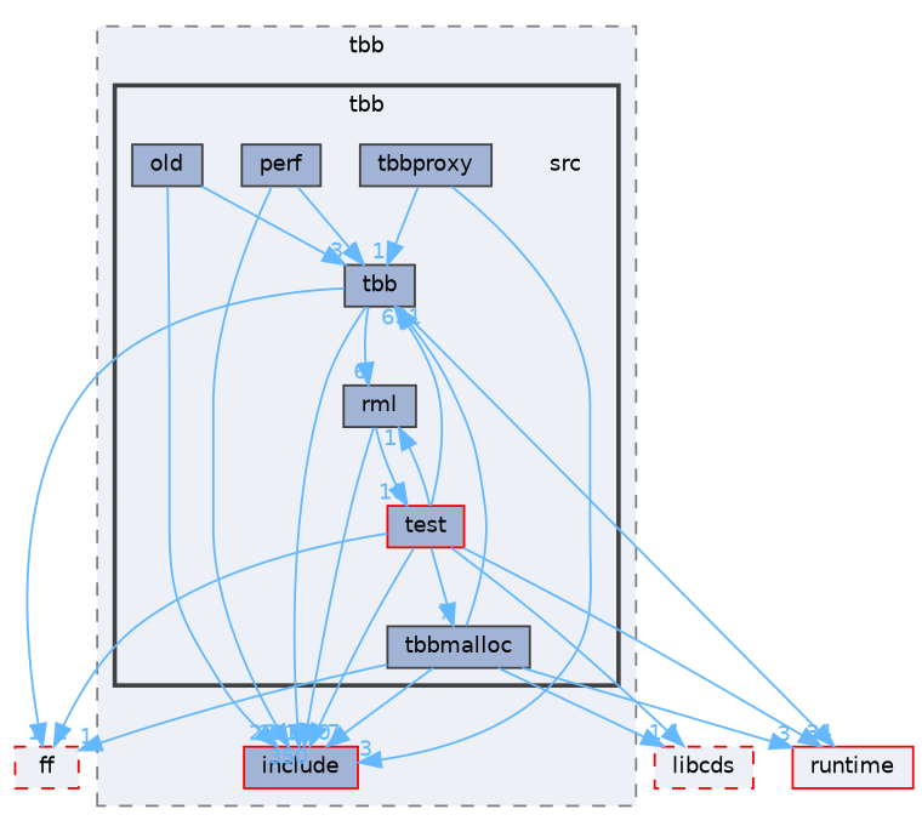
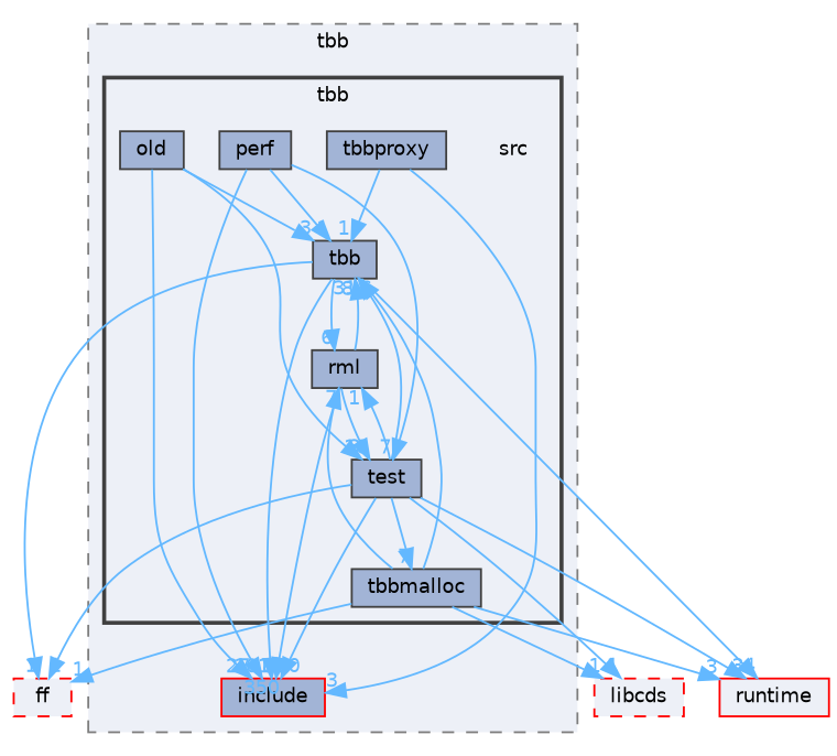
  digraph {
    compound=true
    node [fontname=Helvetica fontsize=10 shape=box color=grey25 fillcolor="#a2b4d6" style=filled]
    edge [color=steelblue1 fontcolor=steelblue1 fontname=Helvetica fontsize=10 headlabel=1 labeldistance=1.5 labelfontname=Helvetica labelfontsize=10]
    n1 [height=0.2 label=src shape=plaintext width=0.4 color="" fillcolor="" style=""]
    n2 [height=0.2 label=old width=0.4]
    n3 [height=0.2 label=perf width=0.4]
    n4 [height=0.2 label=rml width=0.4]
    n5 [height=0.2 label=tbb width=0.4]
    n6 [height=0.2 label=tbbmalloc width=0.4]
    n7 [height=0.2 label=tbbproxy width=0.4]
-   n8 [color=red height=0.2 label=test width=0.4]
+   n8 [height=0.2 label=test width=0.4]
    n9 [color=red height=0.2 label=include width=0.4]
    n10 [color=red fillcolor="#edf0f7" height=0.2 label=ff style="filled,dashed" width=0.4]
    n11 [color=red fillcolor="#edf0f7" height=0.2 label=runtime width=0.4]
    n12 [color=red fillcolor="#edf0f7" height=0.2 label=libcds style="filled,dashed" width=0.4]
    subgraph cluster_1 {
      bgcolor="#edf0f7"
      fontname=Helvetica
      fontsize=10
      label=tbb
      pencolor=grey50
      style="filled,dashed"
      n9
      subgraph cluster_2 {
        bgcolor="#edf0f7"
        fontname=Helvetica
        fontsize=10
        pencolor=grey25
        style="filled,bold"
        n1
        n2
        n3
        n4
        n5
        n6
        n7
        n8
      }
    }
    n2 -> n5 [headlabel=3]
+   n2 -> n8 [headlabel=8]
    n2 -> n9 [headlabel=27]
    n3 -> n5
+   n3 -> n8 [headlabel=7]
    n3 -> n9 [headlabel=82]
+   n4 -> n5 [headlabel=8]
    n4 -> n8 [headlabel=10]
    n4 -> n9 [headlabel=30]
    n5 -> n4 [headlabel=6]
    n5 -> n9 [headlabel=101]
    n5 -> n10
    n5 -> n11 [headlabel=4]
    n6 -> n5 [headlabel=6]
-   n6 -> n9 [headlabel=7]
+   n6 -> n4 [headlabel=7]
    n6 -> n10
    n6 -> n11 [headlabel=3]
    n6 -> n12
    n7 -> n5
    n7 -> n9 [headlabel=3]
    n8 -> n4
    n8 -> n5 [headlabel=31]
    n8 -> n6 [headlabel=7]
    n8 -> n9 [headlabel=350]
    n8 -> n10
    n8 -> n11 [headlabel=3]
    n8 -> n12
  }
